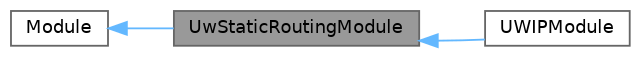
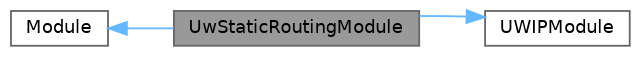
  digraph {
    rankdir=LR
    node [color=gray40 fillcolor=white fontname=Helvetica fontsize=10 shape=box style=filled]
    edge [color=steelblue1 dir=back fontname=Helvetica fontsize=10 labelfontname=Helvetica labelfontsize=10 style=solid]
    n1 [fillcolor=grey60 fontcolor=black height=0.2 label=UwStaticRoutingModule width=0.4]
    n2 [height=0.2 label=UWIPModule width=0.4]
    n3 [height=0.2 label=Module width=0.4]
-   n1 -> n2
+   n2 -> n1
    n3 -> n1
  }
